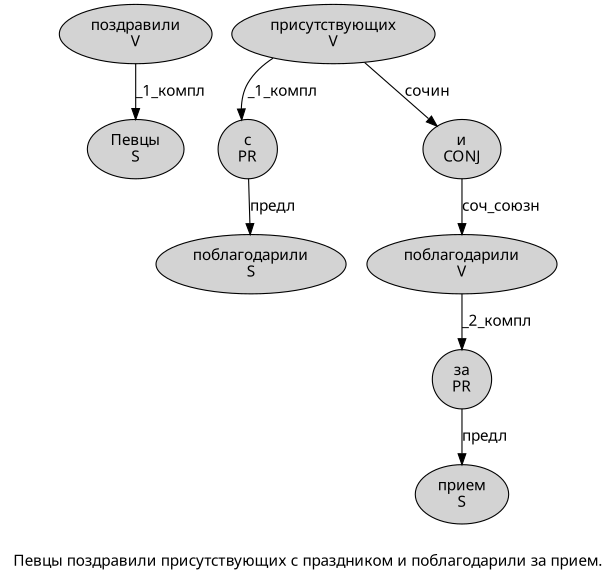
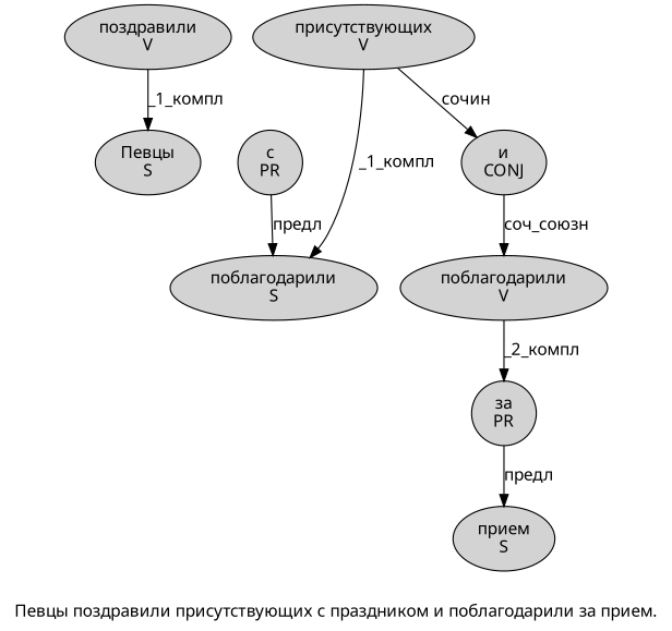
  digraph {
    fontname="Noto Sans"
    label="Певцы поздравили присутствующих с праздником и поблагодарили за прием."
    node [fillcolor=lightgray fontname="Noto Sans" penwidth=1 shape=ellipse style=filled]
    edge [fontname="Noto Sans"]
    n1 [label="Певцы\nS"]
    n2 [label="поздравили\nV"]
    n3 [label="присутствующих\nV"]
    n4 [label="с\nPR"]
    n5 [label="и\nCONJ"]
    n6 [label="поблагодарили\nS"]
    n7 [label="поблагодарили\nV"]
    n8 [label="за\nPR"]
    n9 [label="прием\nS"]
    n2 -> n1 [label="_1_компл"]
-   n3 -> n4 [label="_1_компл"]
+   n3 -> n6 [label="_1_компл"]
    n3 -> n5 [label="сочин"]
    n4 -> n6 [label="предл"]
    n5 -> n7 [label="соч_союзн"]
    n7 -> n8 [label="_2_компл"]
    n8 -> n9 [label="предл"]
  }
